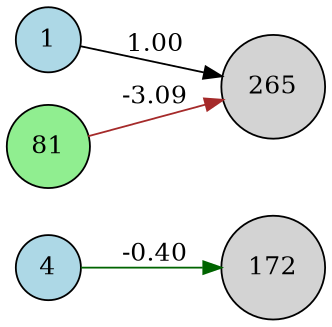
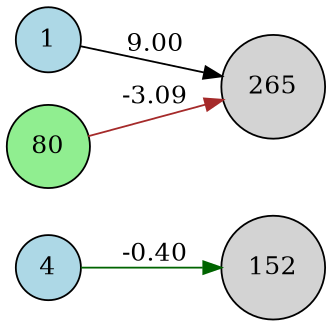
  digraph {
    rankdir=LR
    node [fillcolor=lightblue shape=circle style=filled]
    n1 [label=4]
-   n2 [fillcolor=lightgray label=172]
+   n2 [fillcolor=lightgray label=152]
    n3 [label=1]
    n4 [fillcolor=lightgray label=265]
-   n5 [fillcolor=lightgreen label=81]
+   n5 [fillcolor=lightgreen label=80]
    n1 -> n2 [color=darkgreen label=-0.40]
-   n3 -> n4 [color=black label=1.00]
+   n3 -> n4 [color=black label=9.00]
    n5 -> n4 [color=brown label=-3.09]
  }
